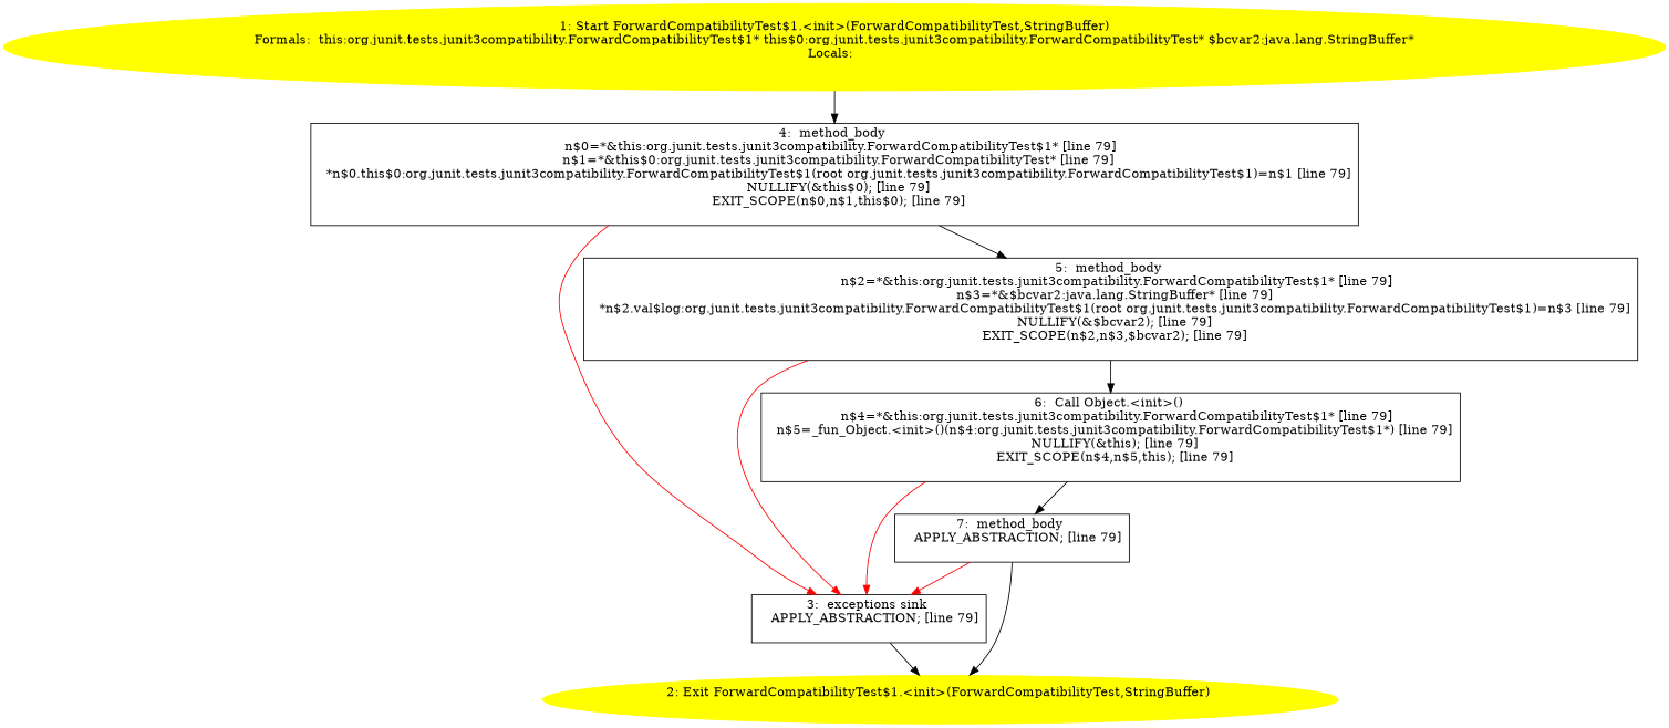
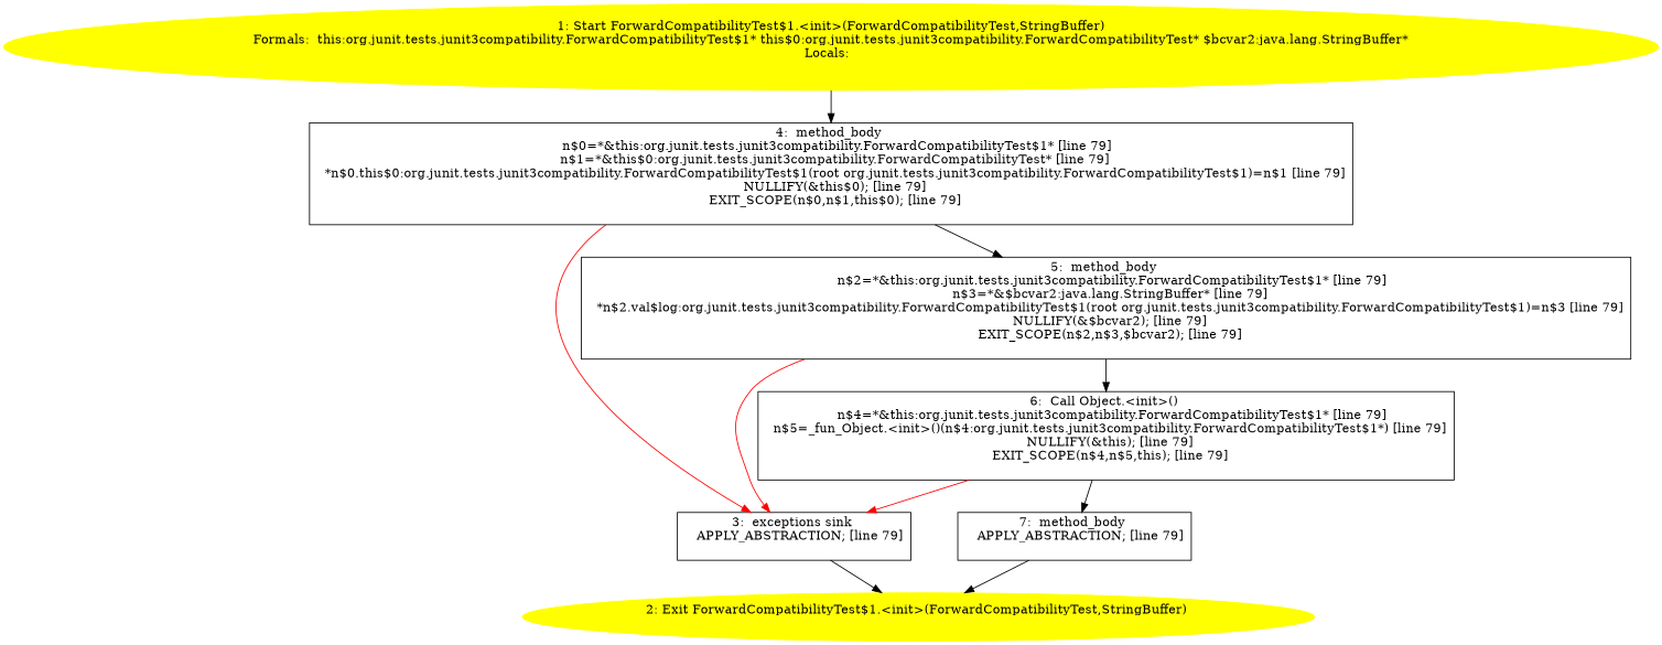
  digraph {
    node [shape=box]
    n1 [color=yellow label="1: Start ForwardCompatibilityTest$1.<init>(ForwardCompatibilityTest,StringBuffer)\nFormals:  this:org.junit.tests.junit3compatibility.ForwardCompatibilityTest$1* this$0:org.junit.tests.junit3compatibility.ForwardCompatibilityTest* $bcvar2:java.lang.StringBuffer*\nLocals:  \n  " style=filled shape=""]
    n2 [label="4:  method_body \n   n$0=*&this:org.junit.tests.junit3compatibility.ForwardCompatibilityTest$1* [line 79]\n  n$1=*&this$0:org.junit.tests.junit3compatibility.ForwardCompatibilityTest* [line 79]\n  *n$0.this$0:org.junit.tests.junit3compatibility.ForwardCompatibilityTest$1(root org.junit.tests.junit3compatibility.ForwardCompatibilityTest$1)=n$1 [line 79]\n  NULLIFY(&this$0); [line 79]\n  EXIT_SCOPE(n$0,n$1,this$0); [line 79]\n "]
    n3 [label="3:  exceptions sink \n   APPLY_ABSTRACTION; [line 79]\n "]
    n4 [label="5:  method_body \n   n$2=*&this:org.junit.tests.junit3compatibility.ForwardCompatibilityTest$1* [line 79]\n  n$3=*&$bcvar2:java.lang.StringBuffer* [line 79]\n  *n$2.val$log:org.junit.tests.junit3compatibility.ForwardCompatibilityTest$1(root org.junit.tests.junit3compatibility.ForwardCompatibilityTest$1)=n$3 [line 79]\n  NULLIFY(&$bcvar2); [line 79]\n  EXIT_SCOPE(n$2,n$3,$bcvar2); [line 79]\n "]
    n5 [color=yellow label="2: Exit ForwardCompatibilityTest$1.<init>(ForwardCompatibilityTest,StringBuffer) \n  " style=filled shape=""]
    n6 [label="6:  Call Object.<init>() \n   n$4=*&this:org.junit.tests.junit3compatibility.ForwardCompatibilityTest$1* [line 79]\n  n$5=_fun_Object.<init>()(n$4:org.junit.tests.junit3compatibility.ForwardCompatibilityTest$1*) [line 79]\n  NULLIFY(&this); [line 79]\n  EXIT_SCOPE(n$4,n$5,this); [line 79]\n "]
    n7 [label="7:  method_body \n   APPLY_ABSTRACTION; [line 79]\n "]
    n1 -> n2
    n2 -> n3 [color=red]
    n2 -> n4
    n3 -> n5
    n4 -> n3 [color=red]
    n4 -> n6
    n6 -> n3 [color=red]
    n6 -> n7
-   n7 -> n3 [color=red]
    n7 -> n5
  }
